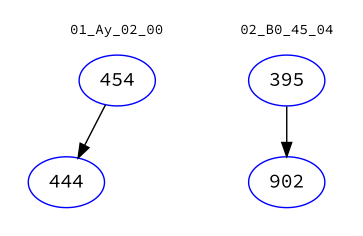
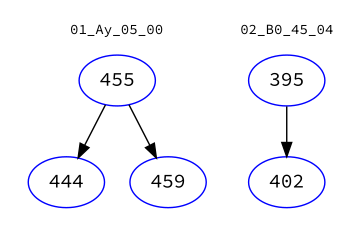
  digraph {
    fontname="Source Code Pro"
    node [color=blue fontname="Source Code Pro"]
    edge [color=black fontname="Source Code Pro"]
-   n1 [label=454]
+   n1 [label=455]
    n2 [label=444]
+   n3 [label=459]
    n4 [label=395]
-   n5 [label=902]
+   n5 [label=402]
    subgraph cluster_1 {
      color=white
      fontsize=10
-     label="01_Ay_02_00"
+     label="01_Ay_05_00"
      n1
      n2
+     n3
    }
    subgraph cluster_2 {
      color=white
      fontsize=10
      label="02_B0_45_04"
      n4
      n5
    }
    n1 -> n2
+   n1 -> n3
    n4 -> n5
  }
